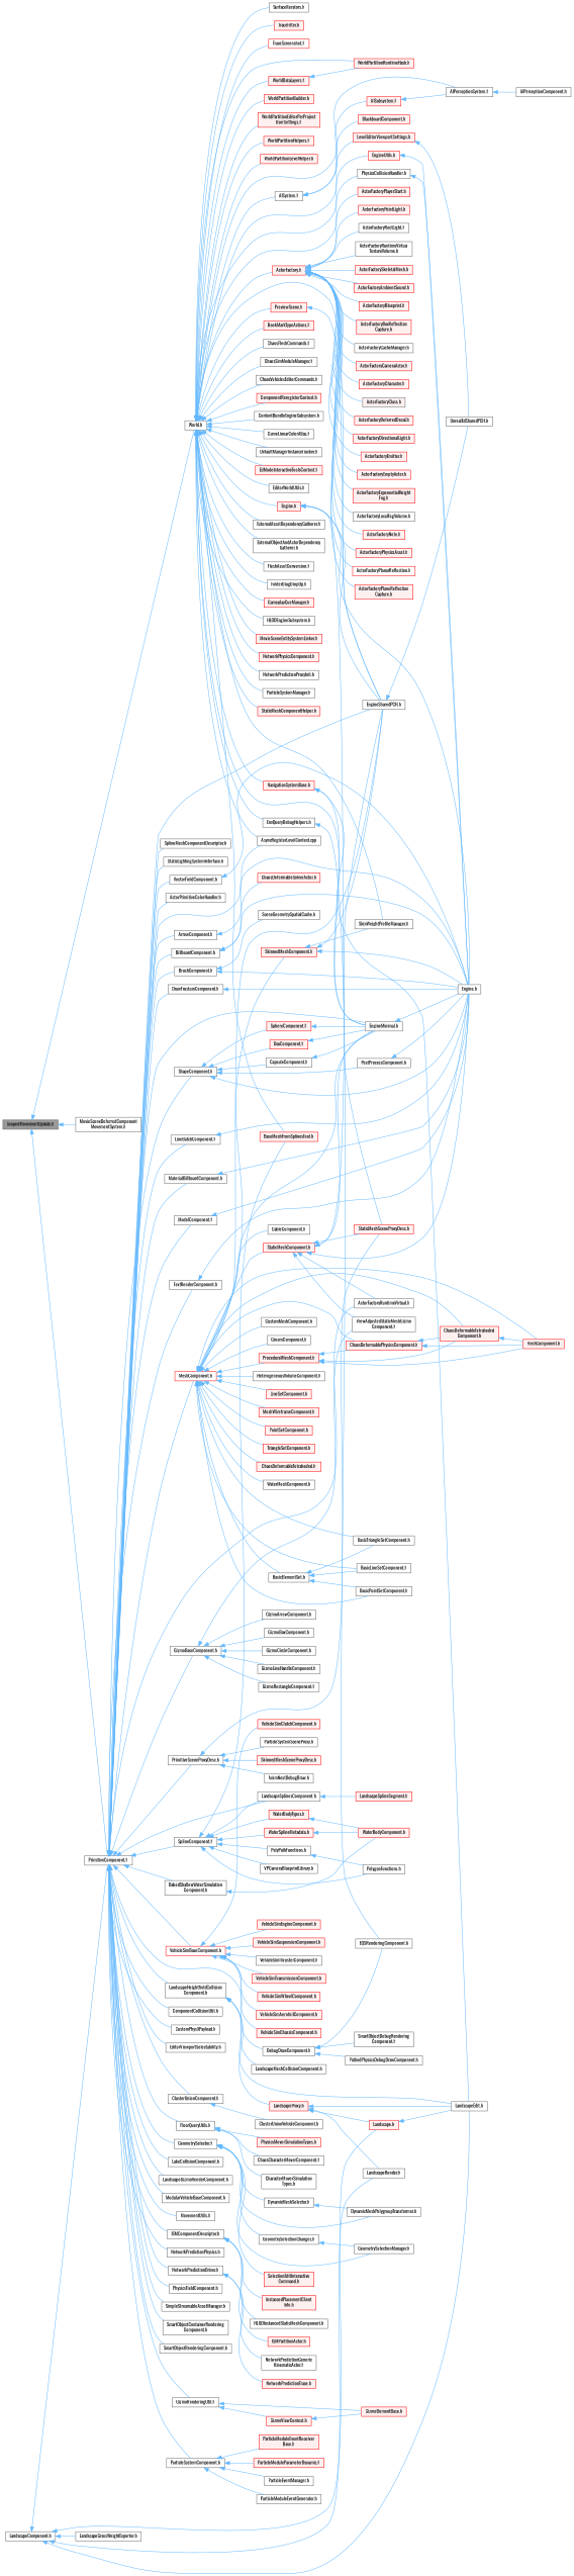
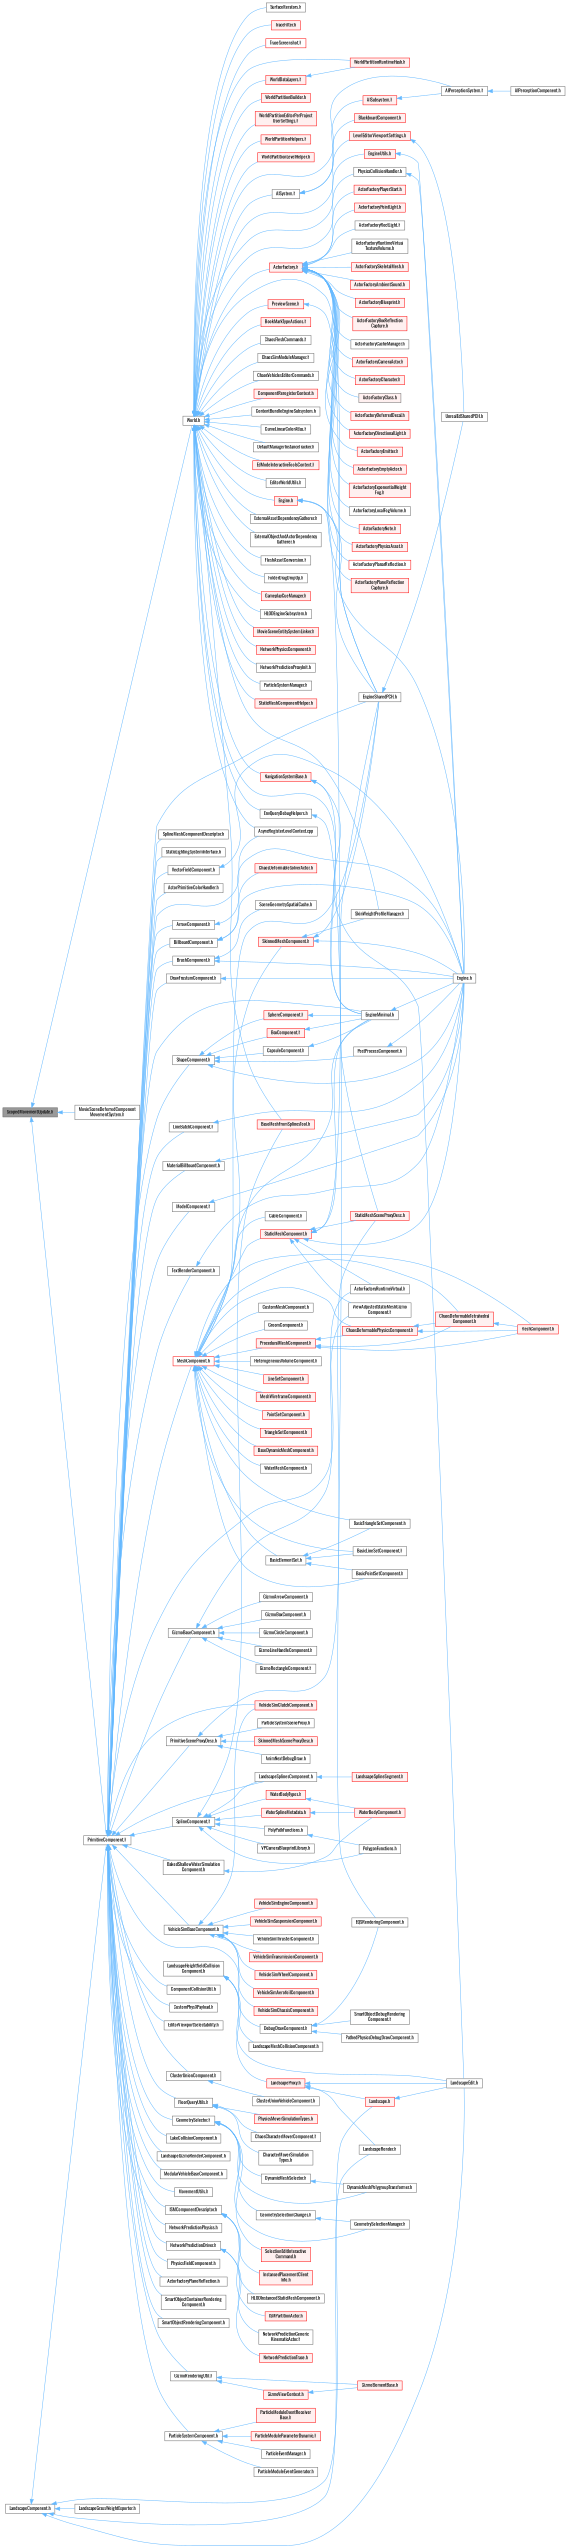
  digraph {
    fontname=Oswald
    rankdir=LR
    node [color=grey40 fillcolor=white fontname=Oswald fontsize=10 shape=box style=filled]
    edge [color=steelblue1 dir=back fontname=Oswald fontsize=10 labelfontname=Helvetica labelfontsize=10 style=solid]
    n1 [color=gray40 fillcolor=grey60 fontcolor=black height=0.2 label="ScopedMovementUpdate.h" width=0.4]
    n2 [height=0.2 label="MovieSceneDeferredComponent\lMovementSystem.h" width=0.4]
    n3 [height=0.2 label="PrimitiveComponent.h" width=0.4]
    n4 [height=0.2 label="World.h" width=0.4]
    n5 [height=0.2 label="ActorPrimitiveColorHandler.h" width=0.4]
    n6 [height=0.2 label="ArrowComponent.h" width=0.4]
    n7 [height=0.2 label="AsyncRegisterLevelContext.cpp" width=0.4]
    n8 [height=0.2 label="BakedShallowWaterSimulation\lComponent.h" width=0.4]
    n9 [height=0.2 label="BillboardComponent.h" width=0.4]
    n10 [height=0.2 label="BrushComponent.h" width=0.4]
    n11 [height=0.2 label="ClusterUnionComponent.h" width=0.4]
    n12 [height=0.2 label="ComponentCollisionUtil.h" width=0.4]
    n13 [height=0.2 label="CustomPhysXPayload.h" width=0.4]
    n14 [height=0.2 label="DebugDrawComponent.h" width=0.4]
    n15 [height=0.2 label="DrawFrustumComponent.h" width=0.4]
    n16 [height=0.2 label="ActorFactoryRuntimeVirtual.h" width=0.4]
    n17 [height=0.2 label="EditorViewportSelectability.h" width=0.4]
    n18 [height=0.2 label="EngineMinimal.h" width=0.4]
    n19 [height=0.2 label="EngineSharedPCH.h" width=0.4]
    n20 [height=0.2 label="FloorQueryUtils.h" width=0.4]
    n21 [height=0.2 label="GeometrySelector.h" width=0.4]
    n22 [height=0.2 label="GizmoBaseComponent.h" width=0.4]
    n23 [height=0.2 label="GizmoRenderingUtil.h" width=0.4]
    n24 [height=0.2 label="ISMComponentDescriptor.h" width=0.4]
    n25 [height=0.2 label="LakeCollisionComponent.h" width=0.4]
    n26 [height=0.2 label="LandscapeGizmoRenderComponent.h" width=0.4]
    n27 [height=0.2 label="LandscapeHeightfieldCollision\lComponent.h" width=0.4]
    n28 [height=0.2 label="LandscapeSplinesComponent.h" width=0.4]
    n29 [height=0.2 label="LineBatchComponent.h" width=0.4]
    n30 [height=0.2 label="MaterialBillboardComponent.h" width=0.4]
    n31 [color=red height=0.2 label="MeshComponent.h" width=0.4]
    n32 [height=0.2 label="ModelComponent.h" width=0.4]
    n33 [height=0.2 label="ModularVehicleBaseComponent.h" width=0.4]
    n34 [height=0.2 label="MovementUtils.h" width=0.4]
    n35 [height=0.2 label="NetworkPredictionDriver.h" width=0.4]
    n36 [height=0.2 label="NetworkPredictionPhysics.h" width=0.4]
    n37 [height=0.2 label="ParticleSystemComponent.h" width=0.4]
    n38 [height=0.2 label="PhysicsFieldComponent.h" width=0.4]
    n39 [height=0.2 label="PrimitiveSceneProxyDesc.h" width=0.4]
    n40 [height=0.2 label="ShapeComponent.h" width=0.4]
-   n41 [height=0.2 label="SimpleStreamableAssetManager.h" width=0.4]
+   n41 [height=0.2 label="ActorFactoryPlaneReflection.h" width=0.4]
    n42 [height=0.2 label="SmartObjectContainerRendering\lComponent.h" width=0.4]
    n43 [height=0.2 label="SmartObjectRenderingComponent.h" width=0.4]
    n44 [height=0.2 label="SplineComponent.h" width=0.4]
    n45 [height=0.2 label="SplineMeshComponentDescriptor.h" width=0.4]
    n46 [height=0.2 label="StaticLightingSystemInterface.h" width=0.4]
    n47 [height=0.2 label="TextRenderComponent.h" width=0.4]
    n48 [height=0.2 label="VectorFieldComponent.h" width=0.4]
-   n49 [color=red height=0.2 label="VehicleSimBaseComponent.h" width=0.4]
+   n49 [height=0.2 label="VehicleSimBaseComponent.h" width=0.4]
    n50 [height=0.2 label="SkinWeightProfileManager.h" width=0.4]
    n51 [color=red fillcolor="#FFF0F0" height=0.2 label="BaseMeshFromSplinesTool.h" width=0.4]
    n52 [height=0.2 label="AIPerceptionSystem.h" width=0.4]
    n53 [height=0.2 label="AISystem.h" width=0.4]
    n54 [color=red fillcolor="#FFF0F0" height=0.2 label="ActorFactory.h" width=0.4]
    n55 [color=red fillcolor="#FFF0F0" height=0.2 label="BookMarkTypeActions.h" width=0.4]
    n56 [height=0.2 label="ChaosFleshCommands.h" width=0.4]
    n57 [height=0.2 label="ChaosSimModuleManager.h" width=0.4]
    n58 [height=0.2 label="ChaosVehiclesEditorCommands.h" width=0.4]
    n59 [color=red fillcolor="#FFF0F0" height=0.2 label="ComponentReregisterContext.h" width=0.4]
    n60 [height=0.2 label="ContentBundleEngineSubsystem.h" width=0.4]
    n61 [height=0.2 label="CurveLinearColorAtlas.h" width=0.4]
    n62 [height=0.2 label="DefaultManagerInstanceTracker.h" width=0.4]
    n63 [color=red fillcolor="#FFF0F0" height=0.2 label="EdModeInteractiveToolsContext.h" width=0.4]
    n64 [height=0.2 label="EditorWorldUtils.h" width=0.4]
    n65 [color=red fillcolor="#FFF0F0" height=0.2 label="Engine.h" width=0.4]
    n66 [color=red fillcolor="#FFF0F0" height=0.2 label="EngineUtils.h" width=0.4]
    n67 [height=0.2 label="EnvQueryDebugHelpers.h" width=0.4]
    n68 [height=0.2 label="ExternalAssetDependencyGatherer.h" width=0.4]
    n69 [height=0.2 label="ExternalObjectAndActorDependency\lGatherer.h" width=0.4]
    n70 [height=0.2 label="FleshAssetConversion.h" width=0.4]
    n71 [height=0.2 label="FolderDragDropOp.h" width=0.4]
    n72 [color=red fillcolor="#FFF0F0" height=0.2 label="GameplayCueManager.h" width=0.4]
    n73 [height=0.2 label="HLODEngineSubsystem.h" width=0.4]
    n74 [color=red fillcolor="#FFF0F0" height=0.2 label="LevelEditorViewportSettings.h" width=0.4]
    n75 [color=red fillcolor="#FFF0F0" height=0.2 label="MovieSceneEntitySystemLinker.h" width=0.4]
    n76 [color=red fillcolor="#FFF0F0" height=0.2 label="NavigationSystemBase.h" width=0.4]
    n77 [color=red fillcolor="#FFF0F0" height=0.2 label="NetworkPhysicsComponent.h" width=0.4]
    n78 [height=0.2 label="NetworkPredictionProxyInit.h" width=0.4]
    n79 [height=0.2 label="ParticleSystemManager.h" width=0.4]
    n80 [height=0.2 label="PhysicsCollisionHandler.h" width=0.4]
    n81 [color=red fillcolor="#FFF0F0" height=0.2 label="PreviewScene.h" width=0.4]
    n82 [color=red fillcolor="#FFF0F0" height=0.2 label="StaticMeshComponentHelper.h" width=0.4]
    n83 [height=0.2 label="SurfaceIterators.h" width=0.4]
    n84 [color=red fillcolor="#FFF0F0" height=0.2 label="TraceFilter.h" width=0.4]
    n85 [color=red height=0.2 label="TraceScreenshot.h" width=0.4]
    n86 [color=red fillcolor="#FFF0F0" height=0.2 label="WorldDataLayers.h" width=0.4]
    n87 [color=red fillcolor="#FFF0F0" height=0.2 label="WorldPartitionRuntimeHash.h" width=0.4]
    n88 [color=red fillcolor="#FFF0F0" height=0.2 label="WorldPartitionBuilder.h" width=0.4]
    n89 [color=red fillcolor="#FFF0F0" height=0.2 label="WorldPartitionEditorPerProject\lUserSettings.h" width=0.4]
    n90 [color=red fillcolor="#FFF0F0" height=0.2 label="WorldPartitionHelpers.h" width=0.4]
    n91 [color=red fillcolor="#FFF0F0" height=0.2 label="WorldPartitionLevelHelper.h" width=0.4]
    n92 [height=0.2 label="Engine.h" width=0.4]
    n93 [color=red fillcolor="#FFF0F0" height=0.2 label="WaterBodyComponent.h" width=0.4]
    n94 [color=red fillcolor="#FFF0F0" height=0.2 label="ChaosDeformableSolverActor.h" width=0.4]
    n95 [height=0.2 label="SceneGeometrySpatialCache.h" width=0.4]
    n96 [height=0.2 label="ClusterUnionVehicleComponent.h" width=0.4]
    n97 [height=0.2 label="EQSRenderingComponent.h" width=0.4]
    n98 [height=0.2 label="PathedPhysicsDebugDrawComponent.h" width=0.4]
    n99 [height=0.2 label="SmartObjectDebugRendering\lComponent.h" width=0.4]
    n100 [height=0.2 label="UnrealEdSharedPCH.h" width=0.4]
    n101 [height=0.2 label="ChaosCharacterMoverComponent.h" width=0.4]
    n102 [height=0.2 label="CharacterMoverSimulation\lTypes.h" width=0.4]
    n103 [color=red fillcolor="#FFF0F0" height=0.2 label="PhysicsMoverSimulationTypes.h" width=0.4]
    n104 [height=0.2 label="DynamicMeshPolygroupTransformer.h" width=0.4]
    n105 [height=0.2 label="DynamicMeshSelector.h" width=0.4]
    n106 [height=0.2 label="GeometrySelectionChanges.h" width=0.4]
    n107 [height=0.2 label="GeometrySelectionManager.h" width=0.4]
    n108 [color=red fillcolor="#FFF0F0" height=0.2 label="SelectionEditInteractive\lCommand.h" width=0.4]
    n109 [height=0.2 label="GizmoArrowComponent.h" width=0.4]
    n110 [height=0.2 label="GizmoBoxComponent.h" width=0.4]
    n111 [height=0.2 label="GizmoCircleComponent.h" width=0.4]
    n112 [height=0.2 label="GizmoLineHandleComponent.h" width=0.4]
    n113 [height=0.2 label="GizmoRectangleComponent.h" width=0.4]
    n114 [height=0.2 label="ViewAdjustedStaticMeshGizmo\lComponent.h" width=0.4]
    n115 [color=red fillcolor="#FFF0F0" height=0.2 label="GizmoElementBase.h" width=0.4]
    n116 [color=red fillcolor="#FFF0F0" height=0.2 label="GizmoViewContext.h" width=0.4]
    n117 [height=0.2 label="HLODInstancedStaticMeshComponent.h" width=0.4]
    n118 [color=red fillcolor="#FFF0F0" height=0.2 label="ISMPartitionActor.h" width=0.4]
    n119 [color=red fillcolor="#FFF0F0" height=0.2 label="InstancedPlacementClient\lInfo.h" width=0.4]
    n120 [height=0.2 label="LandscapeComponent.h" width=0.4]
    n121 [color=red fillcolor="#FFF0F0" height=0.2 label="Landscape.h" width=0.4]
    n122 [height=0.2 label="LandscapeEdit.h" width=0.4]
    n123 [height=0.2 label="LandscapeGrassWeightExporter.h" width=0.4]
    n124 [height=0.2 label="LandscapeRender.h" width=0.4]
    n125 [height=0.2 label="LandscapeMeshCollisionComponent.h" width=0.4]
    n126 [color=red fillcolor="#FFF0F0" height=0.2 label="LandscapeProxy.h" width=0.4]
    n127 [color=red fillcolor="#FFF0F0" height=0.2 label="LandscapeSplineSegment.h" width=0.4]
-   n128 [color=red fillcolor="#FFF0F0" height=0.2 label="ChaosDeformableTetrahedral.h" width=0.4]
+   n128 [color=red fillcolor="#FFF0F0" height=0.2 label="BaseDynamicMeshComponent.h" width=0.4]
    n129 [height=0.2 label="BasicElementSet.h" width=0.4]
    n130 [height=0.2 label="BasicLineSetComponent.h" width=0.4]
    n131 [height=0.2 label="BasicPointSetComponent.h" width=0.4]
    n132 [height=0.2 label="BasicTriangleSetComponent.h" width=0.4]
    n133 [height=0.2 label="CableComponent.h" width=0.4]
    n134 [color=red fillcolor="#FFF0F0" height=0.2 label="ChaosDeformablePhysicsComponent.h" width=0.4]
    n135 [color=red fillcolor="#FFF0F0" height=0.2 label="ChaosDeformableTetrahedral\lComponent.h" width=0.4]
    n136 [color=red fillcolor="#FFF0F0" height=0.2 label="FleshComponent.h" width=0.4]
    n137 [height=0.2 label="CustomMeshComponent.h" width=0.4]
    n138 [height=0.2 label="GroomComponent.h" width=0.4]
    n139 [height=0.2 label="HeterogeneousVolumeComponent.h" width=0.4]
    n140 [color=red fillcolor="#FFF0F0" height=0.2 label="LineSetComponent.h" width=0.4]
    n141 [color=red fillcolor="#FFF0F0" height=0.2 label="MeshWireframeComponent.h" width=0.4]
    n142 [color=red fillcolor="#FFF0F0" height=0.2 label="PointSetComponent.h" width=0.4]
    n143 [color=red fillcolor="#FFF0F0" height=0.2 label="ProceduralMeshComponent.h" width=0.4]
    n144 [color=red fillcolor="#FFF0F0" height=0.2 label="SkinnedMeshComponent.h" width=0.4]
    n145 [color=red fillcolor="#FFF0F0" height=0.2 label="StaticMeshComponent.h" width=0.4]
    n146 [color=red fillcolor="#FFF0F0" height=0.2 label="TriangleSetComponent.h" width=0.4]
    n147 [height=0.2 label="WaterMeshComponent.h" width=0.4]
    n148 [height=0.2 label="NetworkPredictionGeneric\lKinematicActor.h" width=0.4]
    n149 [color=red fillcolor="#FFF0F0" height=0.2 label="NetworkPredictionTrace.h" width=0.4]
    n150 [height=0.2 label="ParticleEventManager.h" width=0.4]
    n151 [height=0.2 label="ParticleModuleEventGenerator.h" width=0.4]
    n152 [color=red fillcolor="#FFF0F0" height=0.2 label="ParticleModuleEventReceiver\lBase.h" width=0.4]
    n153 [color=red fillcolor="#FFF0F0" height=0.2 label="ParticleModuleParameterDynamic.h" width=0.4]
    n154 [color=red fillcolor="#FFF0F0" height=0.2 label="StaticMeshSceneProxyDesc.h" width=0.4]
    n155 [height=0.2 label="AnimNextDebugDraw.h" width=0.4]
    n156 [height=0.2 label="ParticleSystemSceneProxy.h" width=0.4]
    n157 [color=red fillcolor="#FFF0F0" height=0.2 label="SkinnedMeshSceneProxyDesc.h" width=0.4]
    n158 [color=red fillcolor="#FFF0F0" height=0.2 label="BoxComponent.h" width=0.4]
    n159 [height=0.2 label="CapsuleComponent.h" width=0.4]
    n160 [height=0.2 label="PostProcessComponent.h" width=0.4]
    n161 [color=red fillcolor="#FFF0F0" height=0.2 label="SphereComponent.h" width=0.4]
    n162 [height=0.2 label="PolyPathFunctions.h" width=0.4]
    n163 [height=0.2 label="PolygonFunctions.h" width=0.4]
    n164 [height=0.2 label="VPCameraBlueprintLibrary.h" width=0.4]
    n165 [color=red fillcolor="#FFF0F0" height=0.2 label="WaterBodyTypes.h" width=0.4]
    n166 [color=red fillcolor="#FFF0F0" height=0.2 label="WaterSplineMetadata.h" width=0.4]
    n167 [color=red fillcolor="#FFF0F0" height=0.2 label="VehicleSimAerofoilComponent.h" width=0.4]
    n168 [color=red fillcolor="#FFF0F0" height=0.2 label="VehicleSimChassisComponent.h" width=0.4]
    n169 [color=red fillcolor="#FFF0F0" height=0.2 label="VehicleSimClutchComponent.h" width=0.4]
    n170 [color=red fillcolor="#FFF0F0" height=0.2 label="VehicleSimEngineComponent.h" width=0.4]
    n171 [color=red fillcolor="#FFF0F0" height=0.2 label="VehicleSimSuspensionComponent.h" width=0.4]
    n172 [height=0.2 label="VehicleSimThrusterComponent.h" width=0.4]
    n173 [color=red fillcolor="#FFF0F0" height=0.2 label="VehicleSimTransmissionComponent.h" width=0.4]
    n174 [color=red fillcolor="#FFF0F0" height=0.2 label="VehicleSimWheelComponent.h" width=0.4]
    n175 [height=0.2 label="AIPerceptionComponent.h" width=0.4]
    n176 [color=red fillcolor="#FFF0F0" height=0.2 label="AISubsystem.h" width=0.4]
    n177 [color=red fillcolor="#FFF0F0" height=0.2 label="BlackboardComponent.h" width=0.4]
    n178 [color=red fillcolor="#FFF0F0" height=0.2 label="ActorFactoryAmbientSound.h" width=0.4]
    n179 [color=red fillcolor="#FFF0F0" height=0.2 label="ActorFactoryBlueprint.h" width=0.4]
    n180 [color=red fillcolor="#FFF0F0" height=0.2 label="ActorFactoryBoxReflection\lCapture.h" width=0.4]
    n181 [height=0.2 label="ActorFactoryCacheManager.h" width=0.4]
    n182 [color=red fillcolor="#FFF0F0" height=0.2 label="ActorFactoryCameraActor.h" width=0.4]
    n183 [color=red fillcolor="#FFF0F0" height=0.2 label="ActorFactoryCharacter.h" width=0.4]
    n184 [fillcolor="#FFF0F0" height=0.2 label="ActorFactoryClass.h" width=0.4]
    n185 [color=red fillcolor="#FFF0F0" height=0.2 label="ActorFactoryDeferredDecal.h" width=0.4]
    n186 [color=red fillcolor="#FFF0F0" height=0.2 label="ActorFactoryDirectionalLight.h" width=0.4]
    n187 [color=red fillcolor="#FFF0F0" height=0.2 label="ActorFactoryEmitter.h" width=0.4]
    n188 [color=red fillcolor="#FFF0F0" height=0.2 label="ActorFactoryEmptyActor.h" width=0.4]
    n189 [color=red fillcolor="#FFF0F0" height=0.2 label="ActorFactoryExponentialHeight\lFog.h" width=0.4]
    n190 [height=0.2 label="ActorFactoryLocalFogVolume.h" width=0.4]
    n191 [color=red fillcolor="#FFF0F0" height=0.2 label="ActorFactoryNote.h" width=0.4]
    n192 [color=red fillcolor="#FFF0F0" height=0.2 label="ActorFactoryPhysicsAsset.h" width=0.4]
    n193 [color=red height=0.2 label="ActorFactoryPlanarReflection.h" width=0.4]
    n194 [color=red fillcolor="#FFF0F0" height=0.2 label="ActorFactoryPlaneReflection\lCapture.h" width=0.4]
    n195 [color=red fillcolor="#FFF0F0" height=0.2 label="ActorFactoryPlayerStart.h" width=0.4]
    n196 [color=red fillcolor="#FFF0F0" height=0.2 label="ActorFactoryPointLight.h" width=0.4]
    n197 [height=0.2 label="ActorFactoryRectLight.h" width=0.4]
    n198 [height=0.2 label="ActorFactoryRuntimeVirtual\lTextureVolume.h" width=0.4]
    n199 [color=red fillcolor="#FFF0F0" height=0.2 label="ActorFactorySkeletalMesh.h" width=0.4]
    n1 -> n2
    n1 -> n3
    n1 -> n4
    n3 -> n5
    n3 -> n6
    n3 -> n7
    n3 -> n8
    n3 -> n9
    n3 -> n10
    n3 -> n11
    n3 -> n12
    n3 -> n13
    n3 -> n14
    n3 -> n15
    n3 -> n16
    n3 -> n17
    n3 -> n18
    n3 -> n19
    n3 -> n20
    n3 -> n21
    n3 -> n22
    n3 -> n23
    n3 -> n24
    n3 -> n25
    n3 -> n26
-   n3 -> n27
+   n3 -> n169
    n3 -> n28
    n3 -> n29
    n3 -> n30
    n3 -> n31
    n3 -> n32
    n3 -> n33
    n3 -> n34
    n3 -> n35
    n3 -> n36
    n3 -> n37
    n3 -> n38
    n3 -> n39
    n3 -> n40
    n3 -> n41
    n3 -> n42
    n3 -> n43
    n3 -> n44
    n3 -> n45
    n3 -> n46
    n3 -> n47
    n3 -> n48
    n3 -> n49
    n4 -> n7
    n4 -> n18
    n4 -> n19
    n4 -> n50
    n4 -> n51
    n4 -> n52
    n4 -> n53
    n4 -> n54
    n4 -> n55
    n4 -> n56
    n4 -> n57
    n4 -> n58
    n4 -> n59
    n4 -> n60
    n4 -> n61
    n4 -> n62
    n4 -> n63
    n4 -> n64
    n4 -> n65
    n4 -> n66
    n4 -> n67
    n4 -> n68
    n4 -> n69
    n4 -> n70
    n4 -> n71
    n4 -> n72
    n4 -> n73
    n4 -> n74
    n4 -> n75
    n4 -> n76
    n4 -> n77
    n4 -> n78
    n4 -> n79
    n4 -> n80
    n4 -> n81
    n4 -> n82
    n4 -> n83
    n4 -> n84
    n4 -> n85
    n4 -> n86
    n4 -> n87
    n4 -> n88
    n4 -> n89
    n4 -> n90
    n4 -> n91
    n6 -> n92
    n8 -> n93
    n9 -> n92
    n9 -> n94
    n10 -> n92
    n10 -> n95
    n11 -> n96
    n14 -> n97
    n14 -> n98
    n14 -> n99
    n15 -> n92
    n18 -> n92
    n19 -> n100
    n20 -> n101
    n20 -> n102
    n20 -> n103
    n21 -> n104
    n21 -> n105
    n21 -> n106
    n21 -> n107
    n21 -> n108
    n22 -> n109
    n22 -> n110
    n22 -> n111
    n22 -> n112
    n22 -> n113
    n22 -> n114
    n23 -> n115
    n23 -> n116
    n24 -> n117
    n24 -> n118
    n24 -> n119
    n27 -> n122
    n27 -> n125
    n27 -> n126
    n28 -> n127
    n29 -> n92
    n30 -> n92
    n31 -> n18
    n31 -> n19
    n31 -> n128
    n31 -> n129
    n31 -> n130
    n31 -> n131
    n31 -> n132
    n31 -> n133
    n31 -> n134
    n31 -> n135
    n31 -> n136
    n31 -> n137
    n31 -> n138
    n31 -> n139
    n31 -> n140
    n31 -> n141
    n31 -> n142
    n31 -> n143
    n31 -> n144
    n31 -> n145
    n31 -> n146
    n31 -> n147
    n32 -> n92
    n35 -> n148
    n35 -> n149
    n37 -> n150
    n37 -> n151
    n37 -> n152
    n37 -> n153
    n39 -> n154
    n39 -> n155
    n39 -> n156
    n39 -> n157
    n40 -> n92
    n40 -> n158
    n40 -> n159
    n40 -> n160
    n40 -> n161
    n44 -> n28
    n44 -> n51
    n44 -> n162
    n44 -> n163
    n44 -> n164
    n44 -> n165
    n44 -> n166
    n47 -> n92
    n48 -> n92
    n49 -> n167
    n49 -> n168
    n49 -> n169
    n49 -> n170
    n49 -> n171
    n49 -> n172
    n49 -> n173
    n49 -> n174
    n52 -> n175
    n53 -> n176
    n53 -> n177
    n54 -> n178
    n54 -> n179
    n54 -> n180
    n54 -> n181
    n54 -> n182
    n54 -> n183
    n54 -> n184
    n54 -> n185
    n54 -> n186
    n54 -> n187
    n54 -> n188
    n54 -> n189
    n54 -> n190
    n54 -> n191
    n54 -> n192
    n54 -> n193
    n54 -> n194
    n54 -> n195
    n54 -> n196
    n54 -> n197
    n54 -> n198
    n54 -> n199
    n65 -> n19
    n65 -> n92
    n65 -> n154
    n66 -> n92
    n67 -> n97
    n74 -> n100
    n76 -> n18
    n76 -> n122
    n80 -> n92
    n81 -> n19
    n86 -> n87
    n105 -> n104
    n106 -> n107
    n116 -> n115
    n120 -> n3
    n120 -> n121
    n120 -> n122
    n120 -> n123
    n120 -> n124
    n121 -> n122
    n126 -> n121
    n126 -> n122
    n126 -> n124
    n129 -> n130
    n129 -> n131
    n129 -> n132
    n134 -> n135
    n134 -> n136
    n135 -> n136
    n143 -> n134
    n143 -> n135
    n143 -> n136
    n144 -> n19
    n144 -> n50
    n144 -> n92
    n145 -> n16
    n145 -> n18
    n145 -> n19
    n145 -> n92
    n145 -> n114
    n145 -> n154
    n158 -> n18
    n159 -> n18
    n160 -> n92
    n161 -> n18
    n162 -> n163
    n165 -> n93
    n166 -> n93
    n176 -> n52
  }
